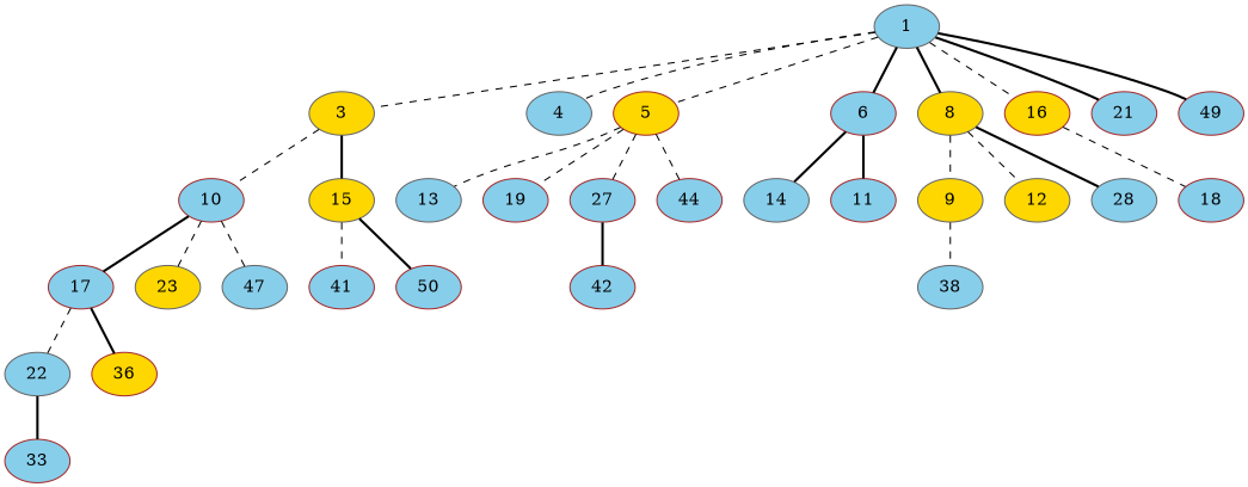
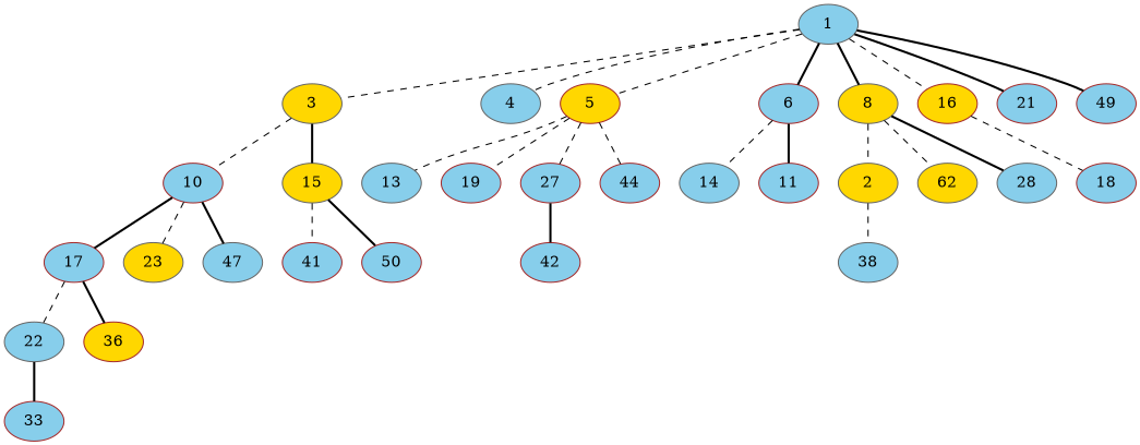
  graph {
    node [color=brown fillcolor=skyblue style=filled]
    edge [style=dashed]
    1 [color=gray40 super="+2"]
    3 [color=gray40 fillcolor=gold super="+35"]
    4 [color=gray40 super="+20"]
    5 [fillcolor=gold super="+7"]
    6 [super="+11"]
    8 [color=gray40 fillcolor=gold]
    16 [fillcolor=gold]
    21
    n9 [label=49]
    10
    15 [color=gray40 fillcolor=gold super="+37+32"]
    13 [color=gray40]
    19
    27
    44
    14 [color=gray40]
    n17 [label=11]
-   9 [color=gray40 fillcolor=gold super="+53"]
-   12 [color=gray40 fillcolor=gold]
+   9 [color=gray40 fillcolor=gold super="+53" label=2]
+   12 [color=gray40 fillcolor=gold label=62]
    28 [color=gray40]
    18
    17
    23 [color=gray40 fillcolor=gold]
    47 [color=gray40]
    41
    50
    42
    38 [color=gray40]
    22 [color=gray40 super="+34+49"]
    36 [fillcolor=gold super="+45+43+39"]
    33
    1 -- 3
    1 -- 4
    1 -- 5
    1 -- 6 [style=bold]
    1 -- 8 [style=bold]
    1 -- 16
    1 -- 21 [style=bold]
    1 -- n9 [style=bold]
    3 -- 10
    3 -- 15 [style=bold]
    5 -- 13
    5 -- 19
    5 -- 27
    5 -- 44
-   6 -- 14 [style=bold]
+   6 -- 14
    6 -- n17 [style=bold]
    8 -- 9
    8 -- 12
    8 -- 28 [style=bold]
    16 -- 18
    10 -- 17 [style=bold]
    10 -- 23
-   10 -- 47
+   10 -- 47 [style=bold]
    15 -- 41
    15 -- 50 [style=bold]
    27 -- 42 [style=bold]
    9 -- 38
    17 -- 22
    17 -- 36 [style=bold]
    22 -- 33 [style=bold]
  }
